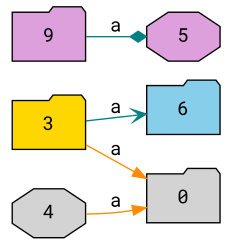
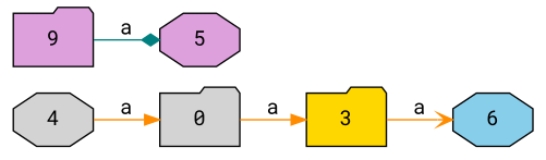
  strict digraph {
    fontname="Roboto Mono"
    rankdir=LR
    node [fillcolor=lightgrey fontname="Roboto Mono" shape=folder style=filled]
    edge [arrowhead=normal color=teal fontname="Roboto Mono"]
    3 [fillcolor=gold]
    0
-   6 [fillcolor=skyblue]
+   6 [fillcolor=skyblue shape=octagon]
    4 [shape=octagon]
    5 [fillcolor=plum shape=octagon]
    n6 [fillcolor=plum label=9]
-   3 -> 6 [arrowhead=vee label=a]
-   3 -> 0 [color=darkorange label=a]
+   3 -> 6 [arrowhead=vee color=darkorange label=a]
+   0 -> 3 [color=darkorange label=a]
    4 -> 0 [color=darkorange label=a]
    n6 -> 5 [arrowhead=diamond label=a]
  }
